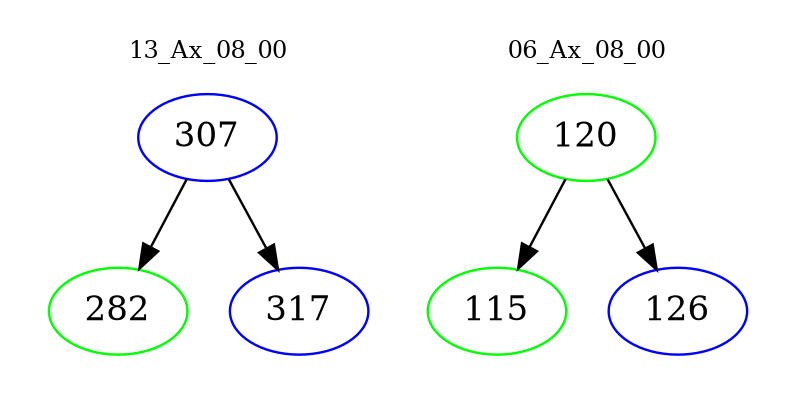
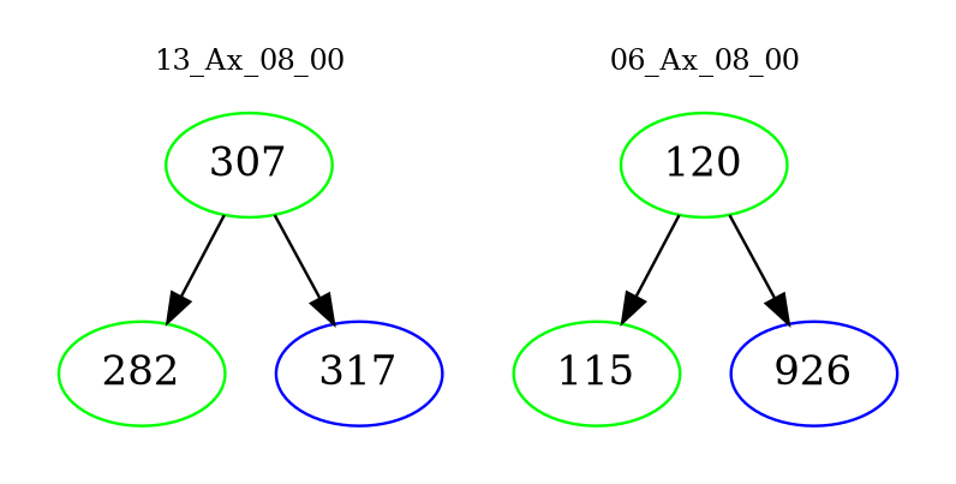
  digraph {
    node [color=blue]
    edge [color=black]
-   n1 [label=307]
+   n1 [color=green label=307]
    n2 [color=green label=282]
    n3 [label=317]
    n4 [color=green label=120]
    n5 [color=green label=115]
-   n6 [label=126]
+   n6 [label=926]
    subgraph cluster_1 {
      color=white
      fontsize=10
      label="13_Ax_08_00"
      n1
      n2
      n3
    }
    subgraph cluster_2 {
      color=white
      fontsize=10
      label="06_Ax_08_00"
      n4
      n5
      n6
    }
    n1 -> n2
    n1 -> n3
    n4 -> n5
    n4 -> n6
  }
